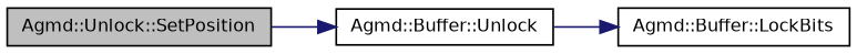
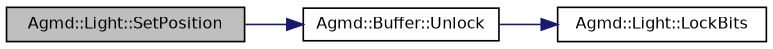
  digraph {
    rankdir=LR
    node [color=black fillcolor=white fontname=Helvetica fontsize=10 shape=record style=filled]
    edge [color=midnightblue fontname=Helvetica fontsize=10 labelfontname=Helvetica labelfontsize=10 style=solid]
-   n1 [fillcolor=grey75 fontcolor=black height=0.2 label="Agmd::Unlock::SetPosition" width=0.4]
+   n1 [fillcolor=grey75 fontcolor=black height=0.2 label="Agmd::Light::SetPosition" width=0.4]
    n2 [height=0.2 label="Agmd::Buffer::Unlock" width=0.4]
-   n3 [height=0.2 label="Agmd::Buffer::LockBits" width=0.4]
+   n3 [height=0.2 label="Agmd::Light::LockBits" width=0.4]
    n1 -> n2
    n2 -> n3
  }
